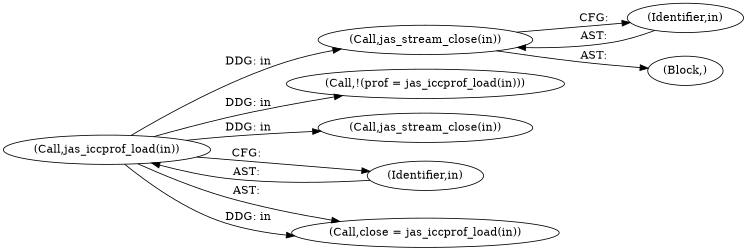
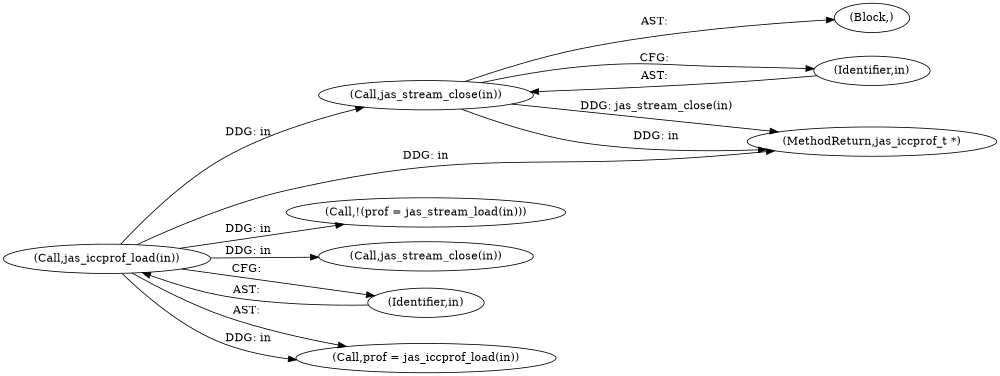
  digraph {
    rankdir=LR
    n1 [label="(Call,jas_stream_close(in))"]
+   n2 [label="(MethodReturn,jas_iccprof_t *)"]
    n3 [label="(Identifier,in)"]
    n4 [label="(Block,)"]
    n5 [label="(Call,jas_iccprof_load(in))"]
-   n6 [label="(Call,!(prof = jas_iccprof_load(in)))"]
+   n6 [label="(Call,!(prof = jas_stream_load(in)))"]
    n7 [label="(Call,jas_stream_close(in))"]
    n8 [label="(Identifier,in)"]
-   n9 [label="(Call,close = jas_iccprof_load(in))"]
+   n9 [label="(Call,prof = jas_iccprof_load(in))"]
+   n1 -> n2 [label="DDG: jas_stream_close(in)"]
+   n1 -> n2 [label="DDG: in"]
    n1 -> n3 [label="CFG: "]
    n1 -> n4 [label="AST: "]
    n3 -> n1 [label="AST: "]
    n5 -> n1 [label="DDG: in"]
+   n5 -> n2 [label="DDG: in"]
    n5 -> n6 [label="DDG: in"]
    n5 -> n7 [label="DDG: in"]
    n5 -> n8 [label="CFG: "]
    n5 -> n9 [label="AST: "]
    n5 -> n9 [label="DDG: in"]
    n8 -> n5 [label="AST: "]
  }
